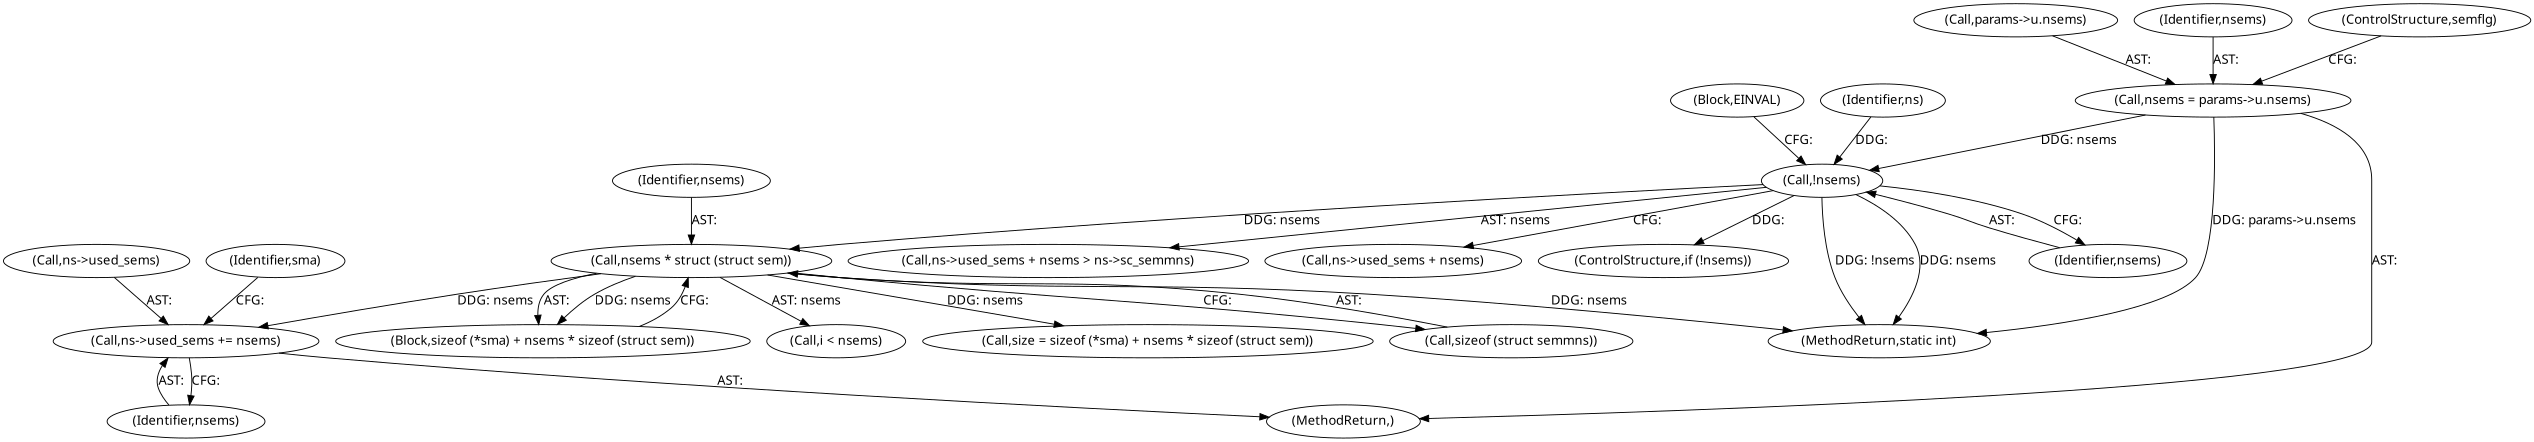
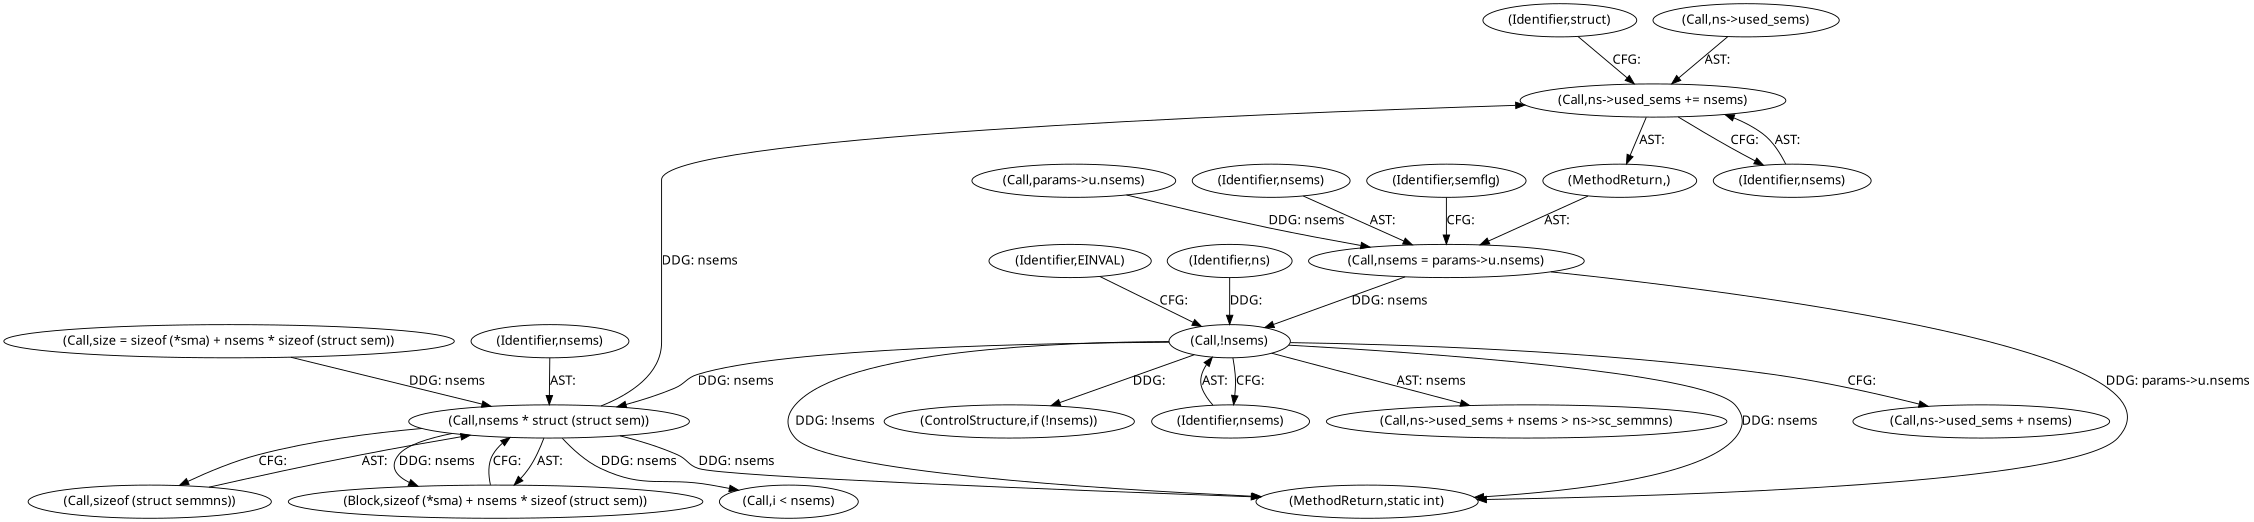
  digraph {
    fontname="Noto Sans"
    node [fontname="Noto Sans"]
    edge [fontname="Noto Sans"]
    n1 [label="(Call,ns->used_sems += nsems)"]
    n2 [label="(MethodReturn,)"]
    n3 [label="(Identifier,nsems)"]
    n4 [label="(MethodReturn,static int)"]
    n5 [label="(Call,nsems * struct (struct sem))"]
    n6 [label="(Call,sizeof (struct semmns))"]
    n7 [label="(Block,sizeof (*sma) + nsems * sizeof (struct sem))"]
    n8 [label="(Call,i < nsems)"]
    n9 [label="(Call,size = sizeof (*sma) + nsems * sizeof (struct sem))"]
    n10 [label="(Call,!nsems)"]
    n11 [label="(Call,ns->used_sems + nsems)"]
    n12 [label="(ControlStructure,if (!nsems))"]
    n13 [label="(Identifier,nsems)"]
    n14 [label="(Call,ns->used_sems + nsems > ns->sc_semmns)"]
    n15 [label="(Call,nsems = params->u.nsems)"]
    n16 [label="(Call,params->u.nsems)"]
    n17 [label="(Identifier,nsems)"]
-   n18 [label="(ControlStructure,semflg)"]
-   n19 [label="(Block,EINVAL)"]
+   n18 [label="(Identifier,semflg)"]
+   n19 [label="(Identifier,EINVAL)"]
    n20 [label="(Identifier,nsems)"]
    n21 [label="(Identifier,ns)"]
-   n22 [label="(Identifier,sma)"]
+   n22 [label="(Identifier,struct)"]
    n23 [label="(Call,ns->used_sems)"]
    n1 -> n2 [label="AST: "]
    n1 -> n3 [label="CFG: "]
    n3 -> n1 [label="AST: "]
    n5 -> n1 [label="DDG: nsems"]
    n5 -> n4 [label="DDG: nsems"]
    n5 -> n6 [label="CFG: "]
    n5 -> n7 [label="AST: "]
    n5 -> n7 [label="DDG: nsems"]
-   n5 -> n8 [label="AST: nsems"]
-   n5 -> n9 [label="DDG: nsems"]
+   n5 -> n8 [label="DDG: nsems"]
+   n9 -> n5 [label="DDG: nsems"]
    n6 -> n5 [label="AST: "]
    n7 -> n5 [label="CFG: "]
    n10 -> n4 [label="DDG: !nsems"]
    n10 -> n4 [label="DDG: nsems"]
    n10 -> n5 [label="DDG: nsems"]
    n10 -> n11 [label="CFG: "]
    n10 -> n12 [label="DDG: "]
    n10 -> n13 [label="CFG: "]
    n10 -> n14 [label="AST: nsems"]
    n13 -> n10 [label="AST: "]
-   n15 -> n2 [label="AST: "]
+   n2 -> n15 [label="AST: "]
    n15 -> n4 [label="DDG: params->u.nsems"]
    n15 -> n10 [label="DDG: nsems"]
-   n16 -> n15 [label="AST: "]
+   n16 -> n15 [label="DDG: nsems"]
    n17 -> n15 [label="AST: "]
    n18 -> n15 [label="CFG: "]
    n19 -> n10 [label="CFG: "]
    n20 -> n5 [label="AST: "]
    n21 -> n10 [label="DDG: "]
    n22 -> n1 [label="CFG: "]
    n23 -> n1 [label="AST: "]
  }
